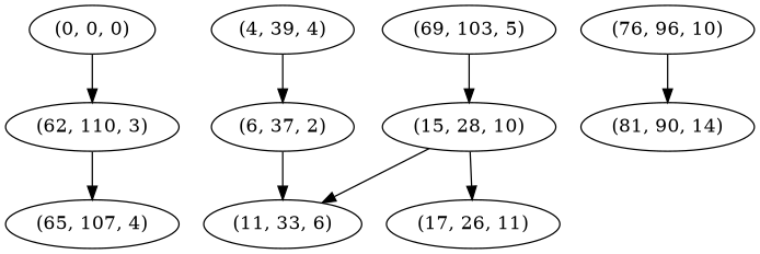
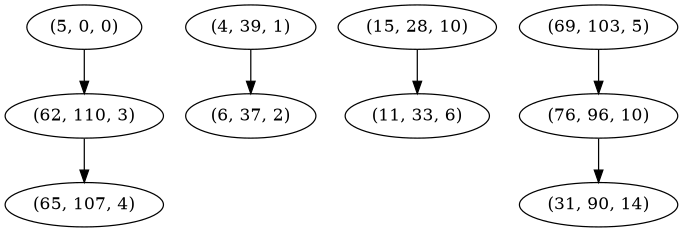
  digraph {
-   "(0, 0, 0)"
+   "(0, 0, 0)" [label="(5, 0, 0)"]
    "(62, 110, 3)"
-   "(4, 39, 1)" [label="(4, 39, 4)"]
+   "(4, 39, 1)"
    "(6, 37, 2)"
    "(65, 107, 4)"
    "(11, 33, 6)"
    "(15, 28, 10)"
-   "(17, 26, 11)"
    "(69, 103, 5)"
    "(76, 96, 10)"
-   "(81, 90, 14)"
+   "(81, 90, 14)" [label="(31, 90, 14)"]
    "(0, 0, 0)" -> "(62, 110, 3)"
    "(62, 110, 3)" -> "(65, 107, 4)"
    "(4, 39, 1)" -> "(6, 37, 2)"
-   "(6, 37, 2)" -> "(11, 33, 6)"
    "(15, 28, 10)" -> "(11, 33, 6)"
-   "(15, 28, 10)" -> "(17, 26, 11)"
-   "(69, 103, 5)" -> "(15, 28, 10)"
+   "(69, 103, 5)" -> "(76, 96, 10)"
    "(76, 96, 10)" -> "(81, 90, 14)"
  }
